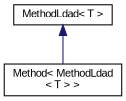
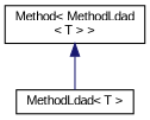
  digraph {
    rankdir=TB
    fontname="Liberation Sans"
    node [color=black fillcolor=white fontname="Liberation Sans" fontsize=10 shape=record style=filled]
    n1 [height=0.2 label="Method\< MethodLdad\l\< T \> \>" width=0.4]
    n2 [height=0.2 label="MethodLdad\< T \>" width=0.4]
-   n2 -> n1 [color=midnightblue dir=back fontname="Liberation Sans" fontsize=10 labelfontname=Helvetica labelfontsize=10 style=solid]
+   n1 -> n2 [color=midnightblue dir=back fontname="Liberation Sans" fontsize=10 labelfontname=Helvetica labelfontsize=10 style=solid]
  }
